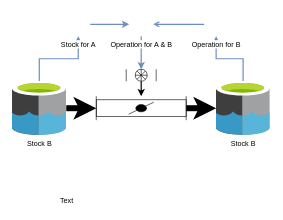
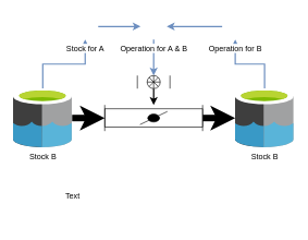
  <mxCell id="0" />
  <mxCell id="1" parent="0" />
  <mxCell id="2" style="edgeStyle=orthogonalEdgeStyle;rounded=0;jumpSize=6;orthogonalLoop=1;jettySize=auto;html=1;sourcePerimeterSpacing=0;endSize=6;targetPerimeterSpacing=0;strokeColor=#000000;strokeWidth=10;" edge="1" parent="1" source="3" target="7"><mxGeometry relative="1" as="geometry" /></mxCell>
  <mxCell id="3" value="" style="verticalLabelPosition=bottom;align=center;dashed=0;html=1;verticalAlign=top;shape=mxgraph.pid.piping.damper;" vertex="1" parent="1"><mxGeometry x="160" y="160" width="150" height="40" as="geometry" /></mxCell>
  <mxCell id="4" style="edgeStyle=orthogonalEdgeStyle;rounded=0;jumpSize=6;orthogonalLoop=1;jettySize=auto;html=1;sourcePerimeterSpacing=0;endSize=6;targetPerimeterSpacing=0;strokeColor=#000000;strokeWidth=2;" edge="1" parent="1" source="5" target="3"><mxGeometry relative="1" as="geometry" /></mxCell>
  <mxCell id="5" value="" style="verticalLabelPosition=bottom;align=center;dashed=0;html=1;verticalAlign=top;shape=mxgraph.pid.piping.rotary_valve;pointerEvents=1;" vertex="1" parent="1"><mxGeometry x="210" y="115" width="50" height="20" as="geometry" /></mxCell>
  <mxCell id="6" style="edgeStyle=orthogonalEdgeStyle;rounded=0;jumpSize=6;orthogonalLoop=1;jettySize=auto;html=1;sourcePerimeterSpacing=0;endSize=6;targetPerimeterSpacing=0;strokeColor=#6c8ebf;strokeWidth=2;fillColor=#dae8fc;" edge="1" parent="1" source="7" target="14"><mxGeometry relative="1" as="geometry" /></mxCell>
  <mxCell id="7" value="Stock B" style="aspect=fixed;html=1;align=center;shadow=0;dashed=0;image;fontSize=12;image=img/lib/mscae/dep/Data_Lake.svg;" vertex="1" parent="1"><mxGeometry x="360" y="135" width="90" height="90" as="geometry" /></mxCell>
  <mxCell id="8" style="edgeStyle=orthogonalEdgeStyle;rounded=0;orthogonalLoop=1;jettySize=auto;html=1;endSize=6;targetPerimeterSpacing=0;sourcePerimeterSpacing=0;jumpSize=6;strokeColor=#000000;strokeWidth=10;" edge="1" parent="1" source="10" target="3"><mxGeometry relative="1" as="geometry" /></mxCell>
  <mxCell id="9" style="edgeStyle=orthogonalEdgeStyle;rounded=0;jumpSize=6;orthogonalLoop=1;jettySize=auto;html=1;sourcePerimeterSpacing=0;endSize=6;targetPerimeterSpacing=0;strokeColor=#6c8ebf;strokeWidth=2;fillColor=#dae8fc;" edge="1" parent="1" source="10" target="12"><mxGeometry relative="1" as="geometry" /></mxCell>
  <mxCell id="10" value="Stock B" style="aspect=fixed;html=1;align=center;shadow=0;dashed=0;image;fontSize=12;image=img/lib/mscae/dep/Data_Lake.svg;" vertex="1" parent="1"><mxGeometry x="20" y="135" width="90" height="90" as="geometry" /></mxCell>
  <mxCell id="11" style="edgeStyle=orthogonalEdgeStyle;rounded=0;jumpSize=6;orthogonalLoop=1;jettySize=auto;html=1;sourcePerimeterSpacing=0;endSize=6;targetPerimeterSpacing=0;strokeColor=#6c8ebf;strokeWidth=2;fillColor=#dae8fc;" edge="1" parent="1" source="12" target="16"><mxGeometry relative="1" as="geometry" /></mxCell>
  <mxCell id="12" value="Stock for A" style="shape=image;html=1;verticalAlign=top;verticalLabelPosition=bottom;labelBackgroundColor=#ffffff;imageAspect=0;aspect=fixed;image=https://cdn4.iconfinder.com/data/icons/general-office/91/General_Office_20-128.png" vertex="1" parent="1"><mxGeometry x="110" y="20" width="40" height="40" as="geometry" /></mxCell>
- <mxCell id="13" style="edgeStyle=orthogonalEdgeStyle;rounded=0;jumpSize=6;orthogonalLoop=1;jettySize=auto;html=1;sourcePerimeterSpacing=0;endSize=6;targetPerimeterSpacing=0;strokeColor=#6c8ebf;strokeWidth=2;fillColor=#dae8fc;endArrow=open;" edge="1" parent="1" source="14" target="16"><mxGeometry relative="1" as="geometry" /></mxCell>
+ <mxCell id="13" style="edgeStyle=orthogonalEdgeStyle;rounded=0;jumpSize=6;orthogonalLoop=1;jettySize=auto;html=1;sourcePerimeterSpacing=0;endSize=6;targetPerimeterSpacing=0;strokeColor=#6c8ebf;strokeWidth=2;fillColor=#dae8fc;" edge="1" parent="1" source="14" target="16"><mxGeometry relative="1" as="geometry" /></mxCell>
  <mxCell id="14" value="Operation for B" style="shape=image;html=1;verticalAlign=top;verticalLabelPosition=bottom;labelBackgroundColor=#ffffff;imageAspect=0;aspect=fixed;image=https://cdn4.iconfinder.com/data/icons/general-office/91/General_Office_20-128.png" vertex="1" parent="1"><mxGeometry x="340" y="20" width="40" height="40" as="geometry" /></mxCell>
  <mxCell id="15" style="edgeStyle=orthogonalEdgeStyle;rounded=0;jumpSize=6;orthogonalLoop=1;jettySize=auto;html=1;sourcePerimeterSpacing=0;endSize=6;targetPerimeterSpacing=0;strokeColor=#6c8ebf;strokeWidth=2;fillColor=#dae8fc;" edge="1" parent="1" source="16" target="5"><mxGeometry relative="1" as="geometry" /></mxCell>
  <mxCell id="16" value="Operation for A &amp;amp; B" style="shape=image;html=1;verticalAlign=top;verticalLabelPosition=bottom;labelBackgroundColor=#ffffff;imageAspect=0;aspect=fixed;image=https://cdn4.iconfinder.com/data/icons/general-office/91/General_Office_20-128.png" vertex="1" parent="1"><mxGeometry x="215" y="20" width="40" height="40" as="geometry" /></mxCell>
- <mxCell id="17" value="Text" style="text;html=1;resizable=0;points=[];autosize=1;align=left;verticalAlign=top;spacingTop=-4;" vertex="1" parent="1"><mxGeometry x="98" y="325" width="40" height="20" as="geometry" /></mxCell>
+ <mxCell id="17" value="Text" style="text;html=1;resizable=0;points=[];autosize=1;align=left;verticalAlign=top;spacingTop=-4;" vertex="1" parent="1"><mxGeometry x="98" y="290" width="40" height="20" as="geometry" /></mxCell>
